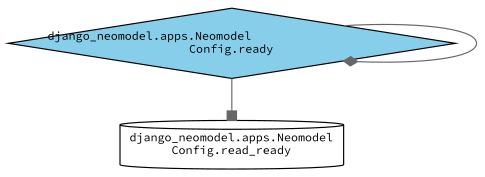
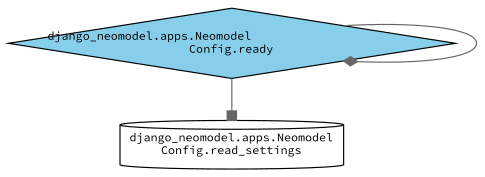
  digraph {
    rankdir=TB
    fontname="Source Code Pro"
    node [color=black fontname="Source Code Pro" fontsize=10 style=filled]
    edge [color=gray40 fontname="Source Code Pro" fontsize=10 labelfontname=Helvetica labelfontsize=10 style=solid]
    n1 [fillcolor=skyblue fontcolor=black height=0.2 label="django_neomodel.apps.Neomodel\lConfig.ready" shape=diamond width=0.4]
-   n2 [fillcolor=white height=0.2 label="django_neomodel.apps.Neomodel\lConfig.read_ready" shape=cylinder width=0.4]
+   n2 [fillcolor=white height=0.2 label="django_neomodel.apps.Neomodel\lConfig.read_settings" shape=cylinder width=0.4]
    n1 -> n1 [arrowhead=diamond]
    n1 -> n2 [arrowhead=box]
  }
